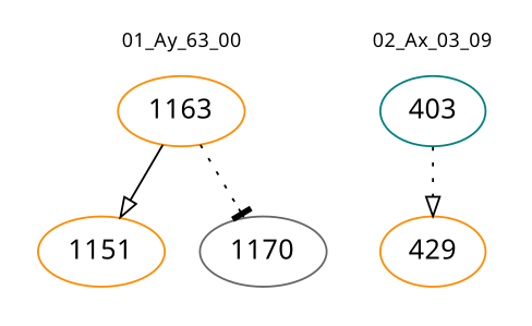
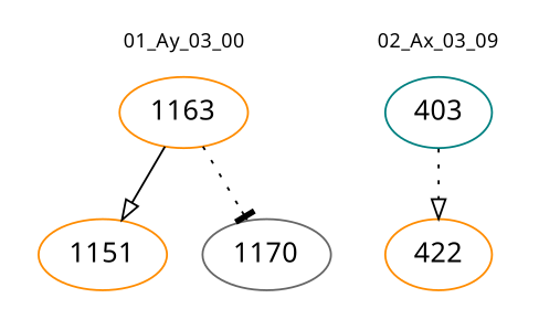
  digraph {
    fontname="Noto Sans"
    node [color=darkorange fontname="Noto Sans"]
    edge [arrowhead=onormal color=black fontname="Noto Sans" style=dotted]
    n1 [label=1163]
    n2 [label=1151]
    n3 [color=gray40 label=1170]
    n4 [color=teal label=403]
-   n5 [label=429]
+   n5 [label=422]
    subgraph cluster_1 {
      color=white
      fontsize=10
-     label="01_Ay_63_00"
+     label="01_Ay_03_00"
      n1
      n2
      n3
    }
    subgraph cluster_2 {
      color=white
      fontsize=10
      label="02_Ax_03_09"
      n4
      n5
    }
    n1 -> n2 [style=solid]
    n1 -> n3 [arrowhead=tee]
    n4 -> n5
  }
